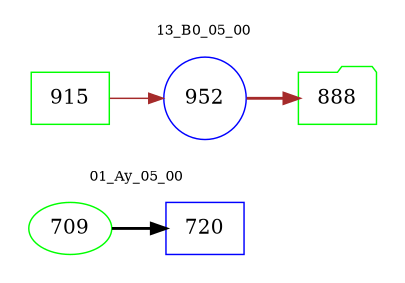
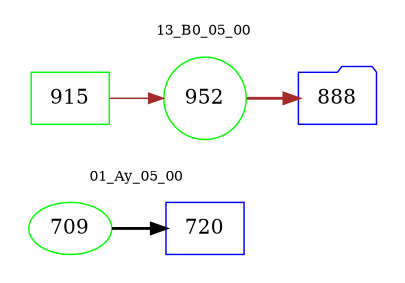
  digraph {
    rankdir=LR
    node [color=blue shape=box]
    edge [color=brown style=bold]
    n1 [color=green label=709 shape=ellipse]
    n2 [label=720]
    n3 [color=green label=915]
-   n4 [color=green label=888 shape=folder]
-   n5 [label=952 shape=circle]
+   n4 [label=888 shape=folder]
+   n5 [color=green label=952 shape=circle]
    subgraph cluster_1 {
      color=white
      fontsize=10
      label="01_Ay_05_00"
      n1
      n2
    }
    subgraph cluster_2 {
      color=white
      fontsize=10
      label="13_B0_05_00"
      n3
      n4
      n5
    }
    n1 -> n2 [color=black]
    n3 -> n5 [style=solid]
    n5 -> n4
  }
